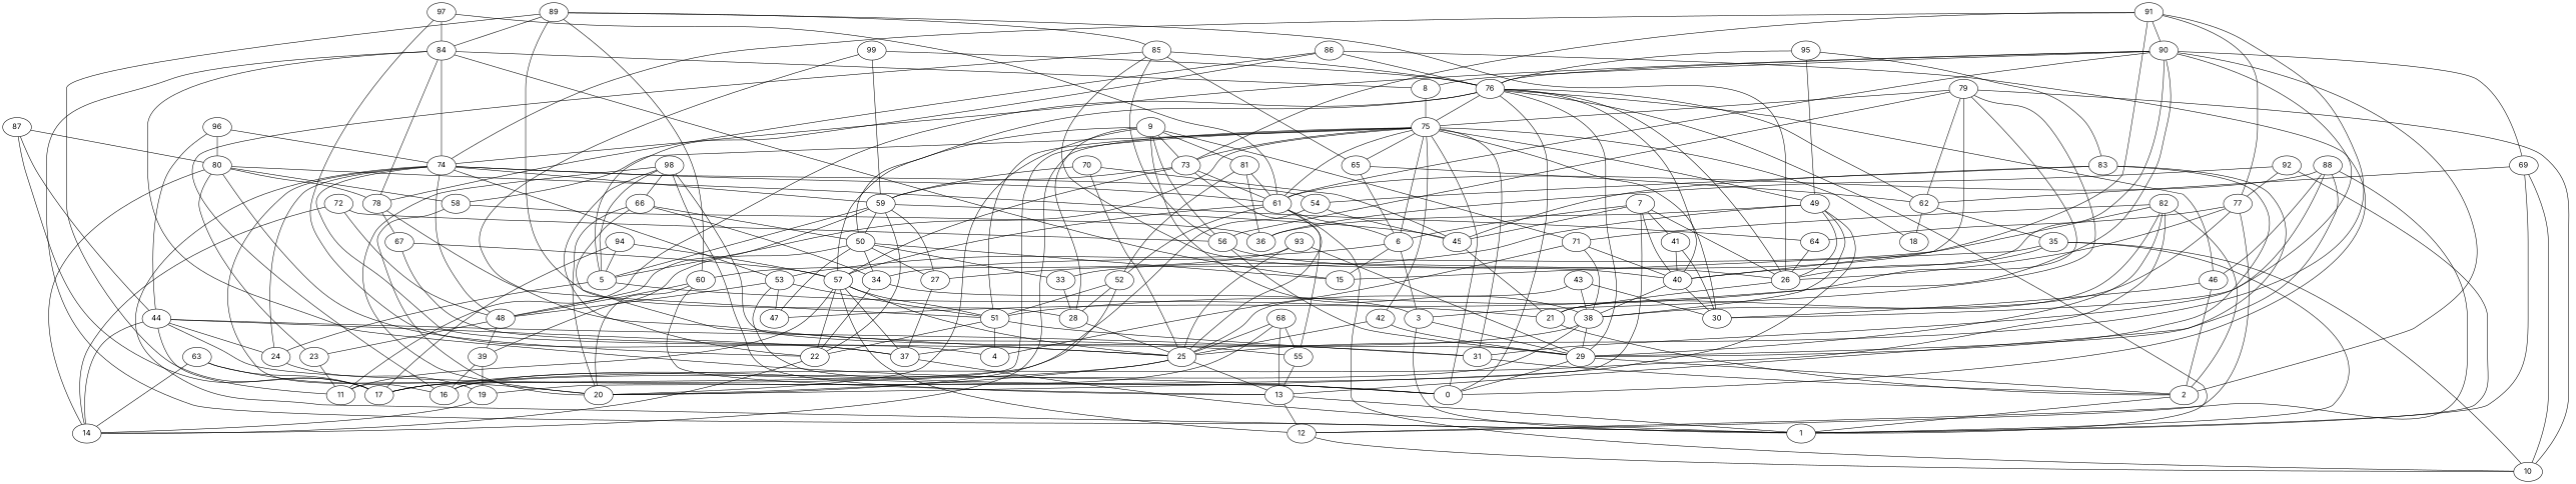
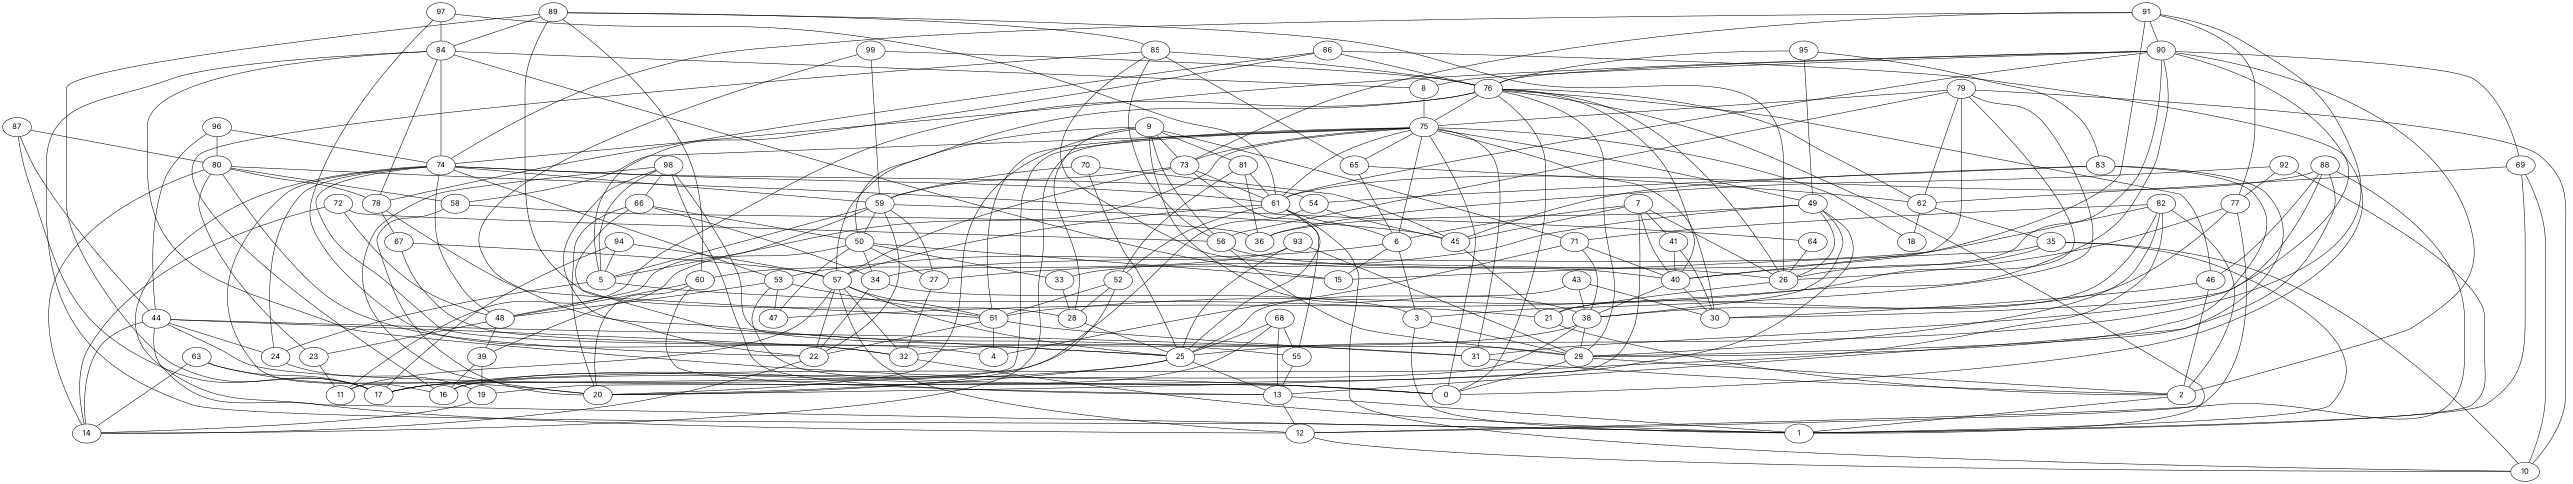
  digraph {
    fontname=Inter
    node [fontname=Inter]
    edge [color=black dir=none fontname=Inter]
    63
    18
    17
    14
    20
    78
    67
    51
    57
    25
    22
    4
    31
    80
    64
    58
    23
    26
    36
    11
    94
    5
    24
    21
-   32 [label=37]
+   32
    12
    97
    84
    61
    0
    1
    15
    74
    8
    10
    52
    6
    53
    47
    48
    39
    68
    55
    13
    16
    19
    87
    44
    92
    77
    38
    71
    40
    30
    29
    2
    99
    76
    59
    46
    50
    62
    75
    27
    45
    73
    93
    60
    88
    49
    54
    34
    3
    66
    33
    70
    28
    98
    89
    85
    56
    65
    82
    79
    35
-   42
    41
    7
    72
    86
    91
    90
    69
    9
    81
    95
    83
    43
    96
    subgraph sub_1 {
      63
      18
      17
      14
      20
      78
      67
      51
      57
      25
      22
      4
      31
      80
      64
      58
      23
      26
      36
      11
      94
      5
      24
      21
      32
      12
      97
      84
      61
      0
      1
      15
      74
      8
      10
      52
      6
      53
      47
      48
      39
      68
      55
      13
      16
      19
      87
      44
      92
      77
      38
      71
      40
      30
      29
      2
      99
      76
      59
      46
      50
      62
      75
      27
      45
      73
      93
      60
      88
      49
      54
      34
      3
      66
      33
      70
      28
      98
      89
      85
      56
      65
      82
      79
      35
-     42
      41
      7
      72
      86
      91
      90
      69
      9
      81
      95
      83
      43
      96
    }
    63 -> 17
    63 -> 14
    63 -> 20
    78 -> 67
    78 -> 51
    67 -> 57
    67 -> 25
    51 -> 22
    51 -> 4
    51 -> 31
    57 -> 51
    57 -> 25
    57 -> 22
    57 -> 11
    57 -> 32
    57 -> 12
    25 -> 17
    25 -> 20
    25 -> 13
    22 -> 14
    31 -> 2
    80 -> 14
    80 -> 78
    80 -> 22
    80 -> 64
    80 -> 58
    80 -> 23
    64 -> 26
    58 -> 20
    58 -> 36
    23 -> 11
    26 -> 21
    94 -> 17
    94 -> 57
    94 -> 5
    5 -> 24
    5 -> 21
    24 -> 19
    21 -> 2
    32 -> 1
    12 -> 10
    97 -> 32
    97 -> 84
    97 -> 61
    84 -> 78
    84 -> 0
    84 -> 1
    84 -> 15
    84 -> 74
    84 -> 8
    61 -> 57
    61 -> 25
    61 -> 10
    61 -> 52
    61 -> 6
    74 -> 4
    74 -> 24
    74 -> 61
    74 -> 1
    74 -> 53
    74 -> 48
    74 -> 16
    74 -> 59
    74 -> 54
    8 -> 75
    52 -> 20
    52 -> 51
    52 -> 28
    6 -> 15
    6 -> 53
    6 -> 3
    53 -> 51
    53 -> 0
    53 -> 47
    53 -> 48
    48 -> 23
    48 -> 39
    39 -> 16
    39 -> 19
    68 -> 25
    68 -> 55
    68 -> 13
    68 -> 16
    55 -> 13
    13 -> 12
    13 -> 1
    19 -> 14
    87 -> 17
    87 -> 80
    87 -> 44
    44 -> 14
    44 -> 31
    44 -> 24
    44 -> 32
-   44 -> 11
+   44 -> 12
    44 -> 0
    92 -> 36
    92 -> 1
    92 -> 77
-   77 -> 64
    77 -> 26
    77 -> 12
    77 -> 38
    38 -> 32
    38 -> 16
    38 -> 29
    71 -> 4
    71 -> 38
    71 -> 40
    40 -> 38
    40 -> 30
    29 -> 0
    29 -> 2
    2 -> 1
    99 -> 55
    99 -> 76
    99 -> 59
    76 -> 26
    76 -> 11
    76 -> 0
    76 -> 1
    76 -> 40
    76 -> 29
    76 -> 46
    76 -> 50
    76 -> 62
    76 -> 75
    59 -> 22
    59 -> 5
    59 -> 48
    59 -> 50
    59 -> 27
    59 -> 45
    46 -> 30
    46 -> 2
    50 -> 15
    50 -> 47
    50 -> 39
    50 -> 27
    50 -> 34
    50 -> 33
    62 -> 18
    62 -> 35
    75 -> 18
    75 -> 14
    75 -> 51
    75 -> 31
    75 -> 58
    75 -> 11
    75 -> 5
    75 -> 61
    75 -> 0
    75 -> 6
    75 -> 30
    75 -> 73
    75 -> 49
    75 -> 65
-   75 -> 42
    27 -> 32
    45 -> 21
    73 -> 57
    73 -> 61
    73 -> 55
    73 -> 59
    93 -> 25
    93 -> 29
    93 -> 60
    60 -> 20
    60 -> 48
    60 -> 13
    88 -> 31
    88 -> 12
    88 -> 61
    88 -> 29
    88 -> 46
    49 -> 20
    49 -> 26
    49 -> 36
    49 -> 38
    49 -> 27
    54 -> 17
    54 -> 45
    34 -> 22
    34 -> 3
    3 -> 1
    3 -> 29
    66 -> 20
    66 -> 25
    66 -> 50
    66 -> 34
    33 -> 28
    70 -> 25
    70 -> 59
    70 -> 45
    28 -> 25
    98 -> 20
    98 -> 22
    98 -> 5
    98 -> 13
    98 -> 29
    98 -> 66
    89 -> 17
    89 -> 26
    89 -> 84
    89 -> 60
    89 -> 28
    89 -> 85
    85 -> 16
    85 -> 40
    85 -> 76
    85 -> 56
    85 -> 65
    56 -> 26
    56 -> 29
    65 -> 6
    65 -> 62
    82 -> 17
    82 -> 21
    82 -> 71
    82 -> 29
    82 -> 2
    82 -> 34
    79 -> 51
    79 -> 10
    79 -> 40
    79 -> 62
    79 -> 75
    79 -> 3
    79 -> 56
    35 -> 26
    35 -> 1
    35 -> 15
    35 -> 10
-   42 -> 25
-   42 -> 29
    41 -> 40
    41 -> 30
    7 -> 26
    7 -> 6
    7 -> 19
    7 -> 40
    7 -> 45
    7 -> 41
    72 -> 14
    72 -> 48
    72 -> 56
    86 -> 78
    86 -> 5
    86 -> 0
    86 -> 76
    91 -> 25
    91 -> 74
    91 -> 77
    91 -> 73
    91 -> 33
    91 -> 90
    90 -> 61
    90 -> 74
    90 -> 8
    90 -> 47
    90 -> 40
    90 -> 30
    90 -> 2
    90 -> 76
    90 -> 69
    69 -> 1
    69 -> 10
    69 -> 62
    9 -> 20
    9 -> 57
    9 -> 38
    9 -> 71
    9 -> 73
    9 -> 28
    9 -> 56
    9 -> 81
    81 -> 36
    81 -> 61
    81 -> 52
    95 -> 76
    95 -> 49
    95 -> 83
    83 -> 13
    83 -> 29
    83 -> 45
    83 -> 54
    43 -> 25
    43 -> 38
    43 -> 30
    96 -> 80
    96 -> 74
    96 -> 44
  }
